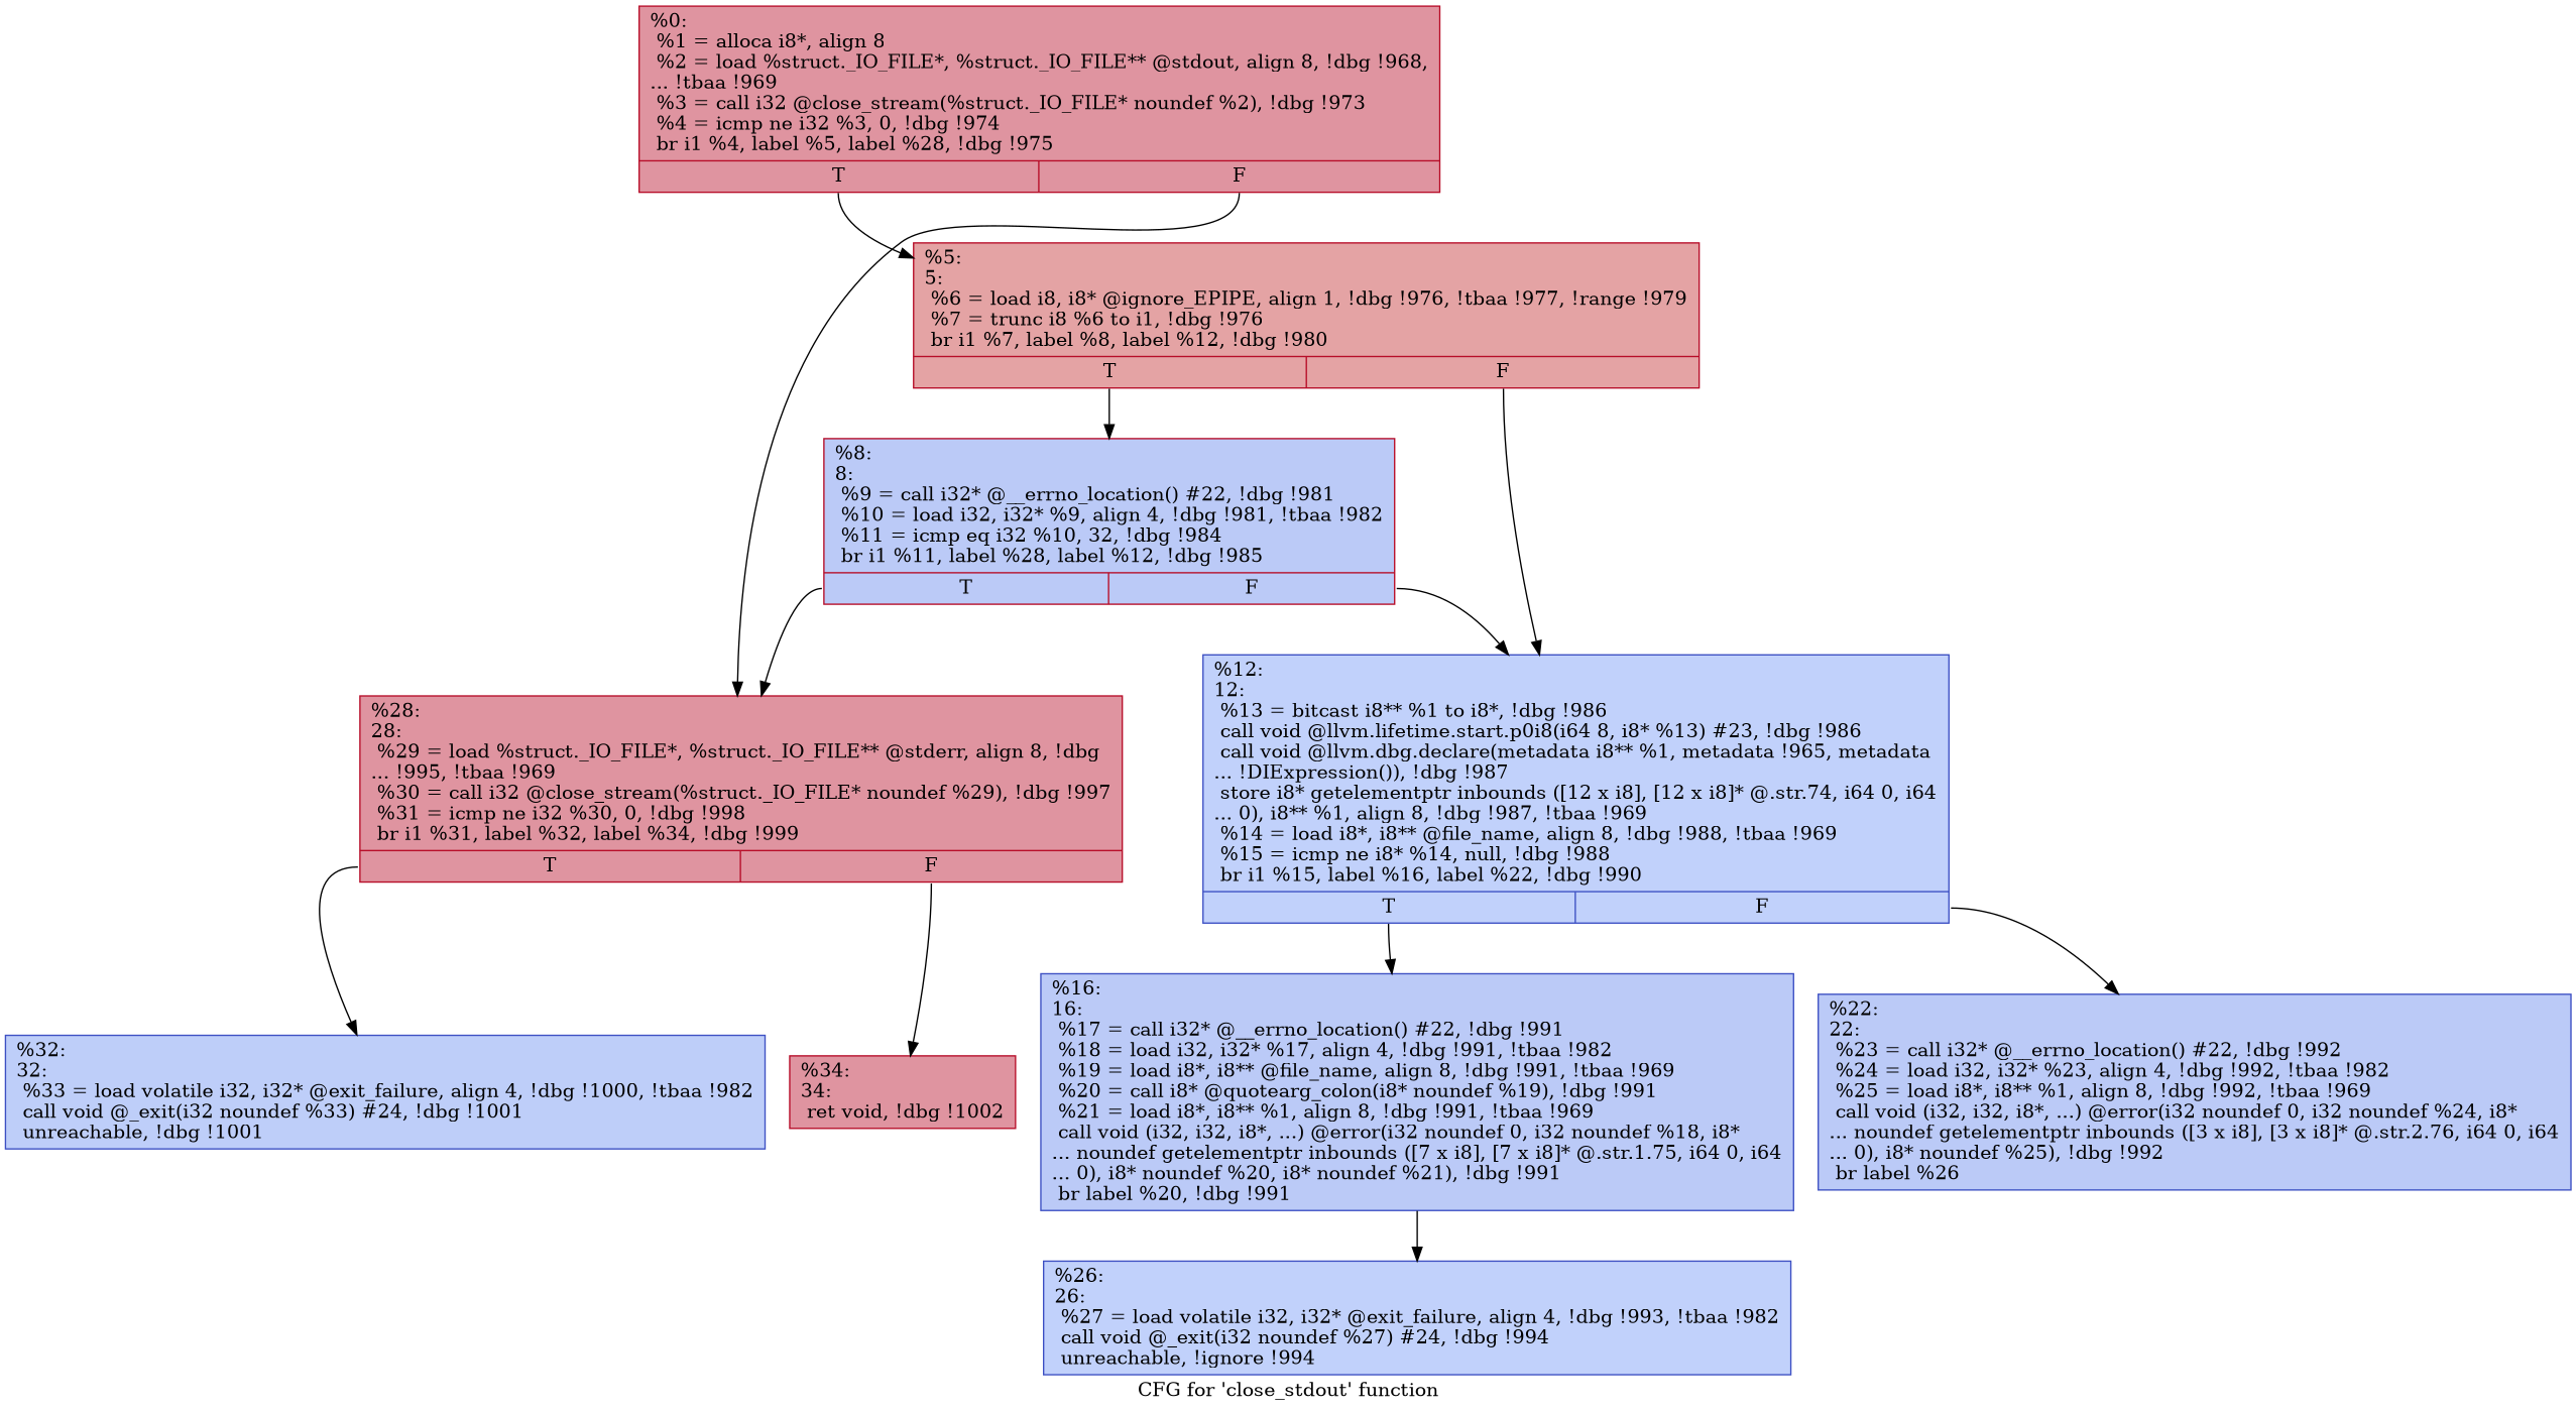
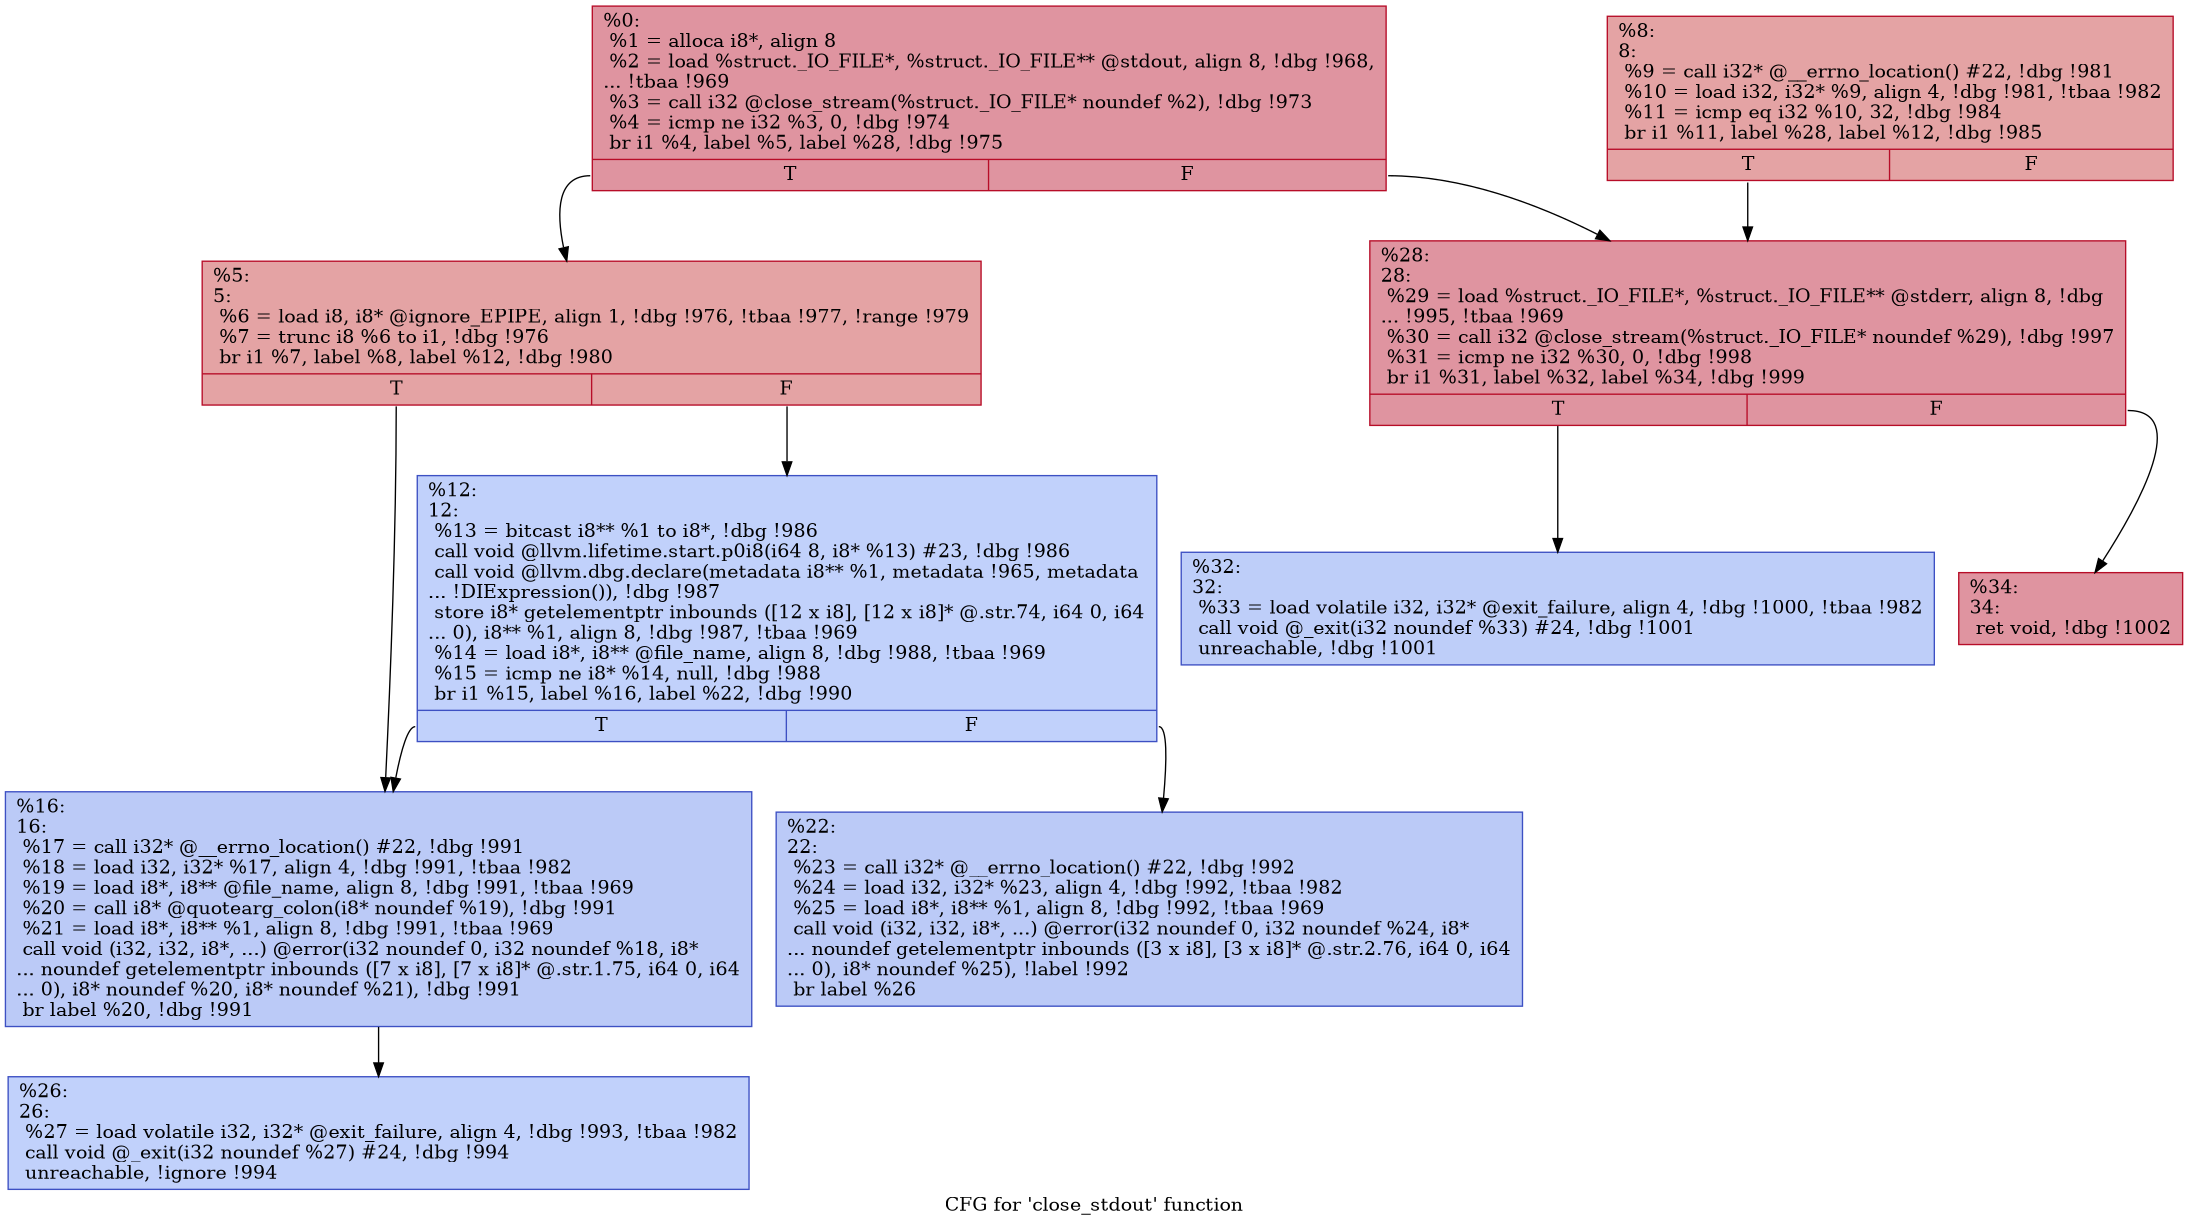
  digraph {
    label="CFG for 'close_stdout' function"
    node [color="#b70d28ff" fillcolor="#b70d2870" shape=record style=filled]
    edge [tailport=s0]
    n1 [label="{%0:\l  %1 = alloca i8*, align 8\l  %2 = load %struct._IO_FILE*, %struct._IO_FILE** @stdout, align 8, !dbg !968,\l... !tbaa !969\l  %3 = call i32 @close_stream(%struct._IO_FILE* noundef %2), !dbg !973\l  %4 = icmp ne i32 %3, 0, !dbg !974\l  br i1 %4, label %5, label %28, !dbg !975\l|{<s0>T|<s1>F}}"]
    n2 [fillcolor="#c32e3170" label="{%5:\l5:                                                \l  %6 = load i8, i8* @ignore_EPIPE, align 1, !dbg !976, !tbaa !977, !range !979\l  %7 = trunc i8 %6 to i1, !dbg !976\l  br i1 %7, label %8, label %12, !dbg !980\l|{<s0>T|<s1>F}}"]
    n3 [label="{%28:\l28:                                               \l  %29 = load %struct._IO_FILE*, %struct._IO_FILE** @stderr, align 8, !dbg\l... !995, !tbaa !969\l  %30 = call i32 @close_stream(%struct._IO_FILE* noundef %29), !dbg !997\l  %31 = icmp ne i32 %30, 0, !dbg !998\l  br i1 %31, label %32, label %34, !dbg !999\l|{<s0>T|<s1>F}}"]
-   n4 [fillcolor="#6687ed70" label="{%8:\l8:                                                \l  %9 = call i32* @__errno_location() #22, !dbg !981\l  %10 = load i32, i32* %9, align 4, !dbg !981, !tbaa !982\l  %11 = icmp eq i32 %10, 32, !dbg !984\l  br i1 %11, label %28, label %12, !dbg !985\l|{<s0>T|<s1>F}}"]
+   n4 [fillcolor="#c32e3170" label="{%8:\l8:                                                \l  %9 = call i32* @__errno_location() #22, !dbg !981\l  %10 = load i32, i32* %9, align 4, !dbg !981, !tbaa !982\l  %11 = icmp eq i32 %10, 32, !dbg !984\l  br i1 %11, label %28, label %12, !dbg !985\l|{<s0>T|<s1>F}}"]
    n5 [color="#3d50c3ff" fillcolor="#7396f570" label="{%12:\l12:                                               \l  %13 = bitcast i8** %1 to i8*, !dbg !986\l  call void @llvm.lifetime.start.p0i8(i64 8, i8* %13) #23, !dbg !986\l  call void @llvm.dbg.declare(metadata i8** %1, metadata !965, metadata\l... !DIExpression()), !dbg !987\l  store i8* getelementptr inbounds ([12 x i8], [12 x i8]* @.str.74, i64 0, i64\l... 0), i8** %1, align 8, !dbg !987, !tbaa !969\l  %14 = load i8*, i8** @file_name, align 8, !dbg !988, !tbaa !969\l  %15 = icmp ne i8* %14, null, !dbg !988\l  br i1 %15, label %16, label %22, !dbg !990\l|{<s0>T|<s1>F}}"]
    n6 [color="#3d50c3ff" fillcolor="#6c8ff170" label="{%32:\l32:                                               \l  %33 = load volatile i32, i32* @exit_failure, align 4, !dbg !1000, !tbaa !982\l  call void @_exit(i32 noundef %33) #24, !dbg !1001\l  unreachable, !dbg !1001\l}"]
    n7 [label="{%34:\l34:                                               \l  ret void, !dbg !1002\l}"]
    n8 [color="#3d50c3ff" fillcolor="#6687ed70" label="{%16:\l16:                                               \l  %17 = call i32* @__errno_location() #22, !dbg !991\l  %18 = load i32, i32* %17, align 4, !dbg !991, !tbaa !982\l  %19 = load i8*, i8** @file_name, align 8, !dbg !991, !tbaa !969\l  %20 = call i8* @quotearg_colon(i8* noundef %19), !dbg !991\l  %21 = load i8*, i8** %1, align 8, !dbg !991, !tbaa !969\l  call void (i32, i32, i8*, ...) @error(i32 noundef 0, i32 noundef %18, i8*\l... noundef getelementptr inbounds ([7 x i8], [7 x i8]* @.str.1.75, i64 0, i64\l... 0), i8* noundef %20, i8* noundef %21), !dbg !991\l  br label %20, !dbg !991\l}"]
-   n9 [color="#3d50c3ff" fillcolor="#6687ed70" label="{%22:\l22:                                               \l  %23 = call i32* @__errno_location() #22, !dbg !992\l  %24 = load i32, i32* %23, align 4, !dbg !992, !tbaa !982\l  %25 = load i8*, i8** %1, align 8, !dbg !992, !tbaa !969\l  call void (i32, i32, i8*, ...) @error(i32 noundef 0, i32 noundef %24, i8*\l... noundef getelementptr inbounds ([3 x i8], [3 x i8]* @.str.2.76, i64 0, i64\l... 0), i8* noundef %25), !dbg !992\l  br label %26\l}"]
+   n9 [color="#3d50c3ff" fillcolor="#6687ed70" label="{%22:\l22:                                               \l  %23 = call i32* @__errno_location() #22, !dbg !992\l  %24 = load i32, i32* %23, align 4, !dbg !992, !tbaa !982\l  %25 = load i8*, i8** %1, align 8, !dbg !992, !tbaa !969\l  call void (i32, i32, i8*, ...) @error(i32 noundef 0, i32 noundef %24, i8*\l... noundef getelementptr inbounds ([3 x i8], [3 x i8]* @.str.2.76, i64 0, i64\l... 0), i8* noundef %25), !label !992\l  br label %26\l}"]
    n10 [color="#3d50c3ff" fillcolor="#7396f570" label="{%26:\l26:                                               \l  %27 = load volatile i32, i32* @exit_failure, align 4, !dbg !993, !tbaa !982\l  call void @_exit(i32 noundef %27) #24, !dbg !994\l  unreachable, !ignore !994\l}"]
    n1 -> n2
    n1 -> n3 [tailport=s1]
-   n2 -> n4
+   n2 -> n8
    n2 -> n5 [tailport=s1]
    n3 -> n6
    n3 -> n7 [tailport=s1]
    n4 -> n3
-   n4 -> n5 [tailport=s1]
    n5 -> n8
    n5 -> n9 [tailport=s1]
    n8 -> n10
  }
